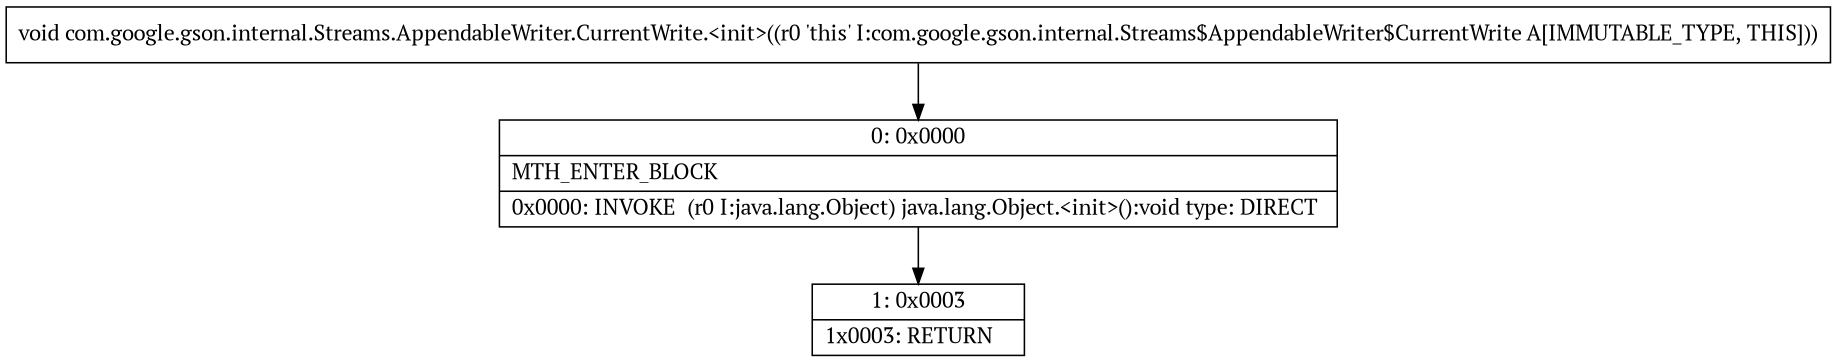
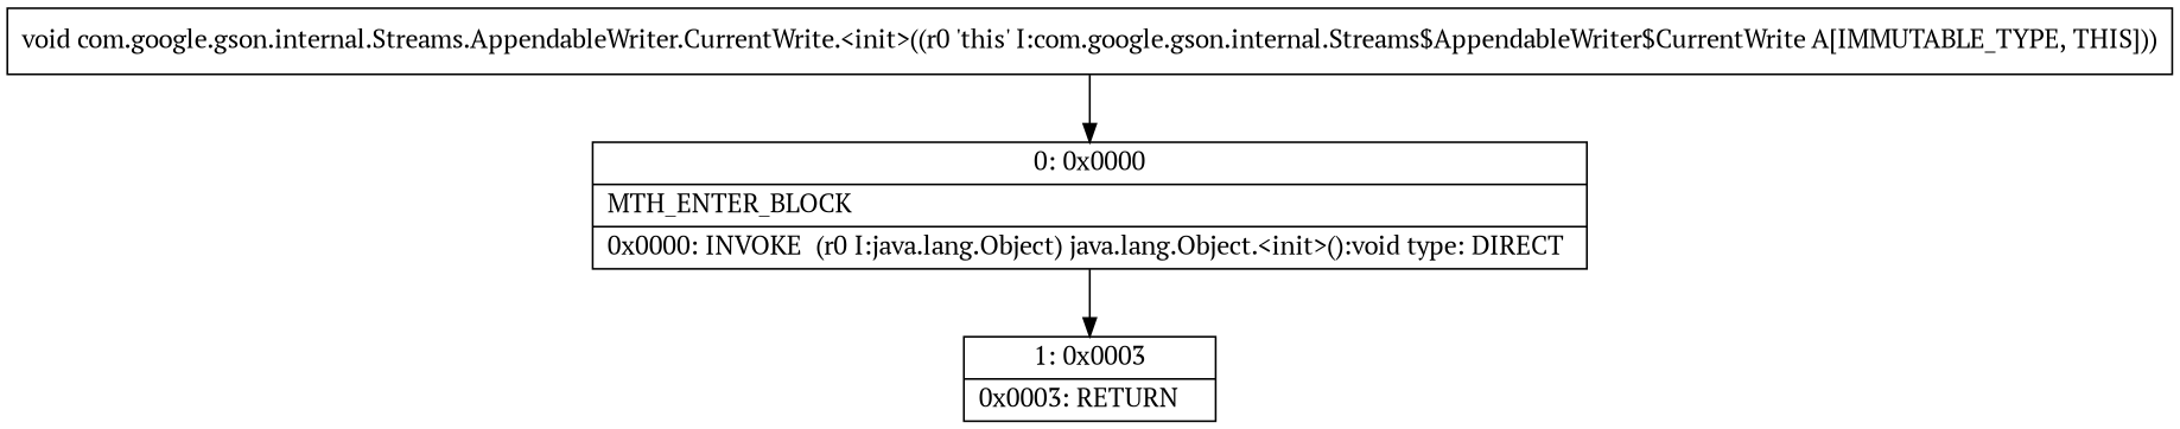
  digraph {
    fontname="PT Serif"
    node [shape=record fontname="PT Serif"]
    edge [fontname="PT Serif"]
    n1 [label="{0\:\ 0x0000|MTH_ENTER_BLOCK\l|0x0000: INVOKE  (r0 I:java.lang.Object) java.lang.Object.\<init\>():void type: DIRECT \l}"]
-   n2 [label="{1\:\ 0x0003|1x0003: RETURN   \l}"]
+   n2 [label="{1\:\ 0x0003|0x0003: RETURN   \l}"]
    n3 [label="{void com.google.gson.internal.Streams.AppendableWriter.CurrentWrite.\<init\>((r0 'this' I:com.google.gson.internal.Streams$AppendableWriter$CurrentWrite A[IMMUTABLE_TYPE, THIS])) }"]
    n1 -> n2
    n3 -> n1
  }
